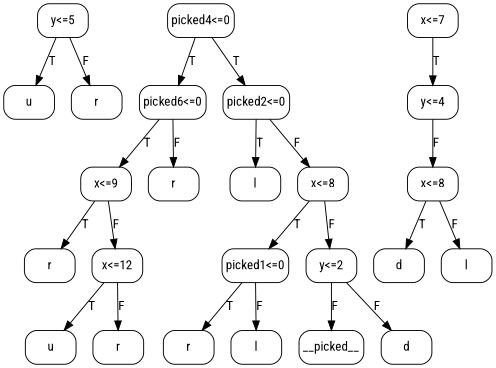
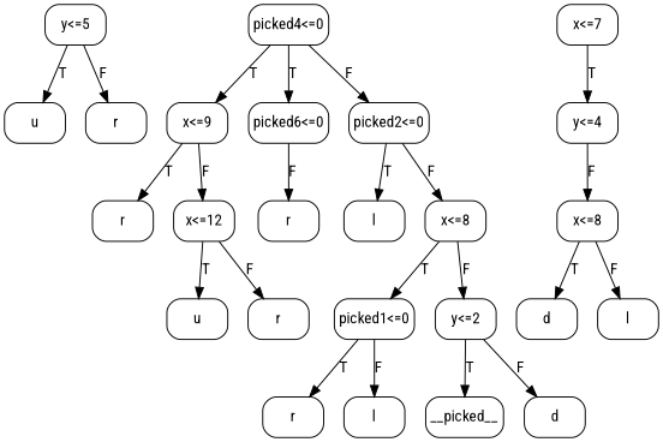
  digraph {
    fontname="Roboto Condensed"
    node [fontname="Roboto Condensed" margin="0.05,0.05" shape=box style=rounded]
    edge [fontname="Roboto Condensed"]
    n1 [label=u]
    n2 [label=r]
    n3 [label="y<=5"]
    n4 [label=r]
    n5 [label=u]
    n6 [label=r]
    n7 [label="x<=12"]
    n8 [label="x<=9"]
    n9 [label=r]
    n10 [label="picked6<=0"]
    n11 [label=l]
    n12 [label=r]
    n13 [label=l]
    n14 [label="picked1<=0"]
    n15 [label=__picked__]
    n16 [label=d]
    n17 [label="y<=2"]
    n18 [label="x<=8"]
    n19 [label="picked2<=0"]
    n20 [label="picked4<=0"]
    n21 [label=d]
    n22 [label=l]
    n23 [label="x<=8"]
    n24 [label="y<=4"]
    n25 [label="x<=7"]
    n3 -> n1 [label=T]
    n3 -> n2 [label=F]
    n7 -> n5 [label=T]
    n7 -> n6 [label=F]
    n8 -> n4 [label=T]
    n8 -> n7 [label=F]
-   n10 -> n8 [label=T]
+   n20 -> n8 [label=T]
    n10 -> n9 [label=F]
    n14 -> n12 [label=T]
    n14 -> n13 [label=F]
-   n17 -> n15 [label=F]
+   n17 -> n15 [label=T]
    n17 -> n16 [label=F]
    n18 -> n14 [label=T]
    n18 -> n17 [label=F]
    n19 -> n11 [label=T]
    n19 -> n18 [label=F]
    n20 -> n10 [label=T]
-   n20 -> n19 [label=T]
+   n20 -> n19 [label=F]
    n23 -> n21 [label=T]
    n23 -> n22 [label=F]
    n24 -> n23 [label=F]
    n25 -> n24 [label=T]
  }
